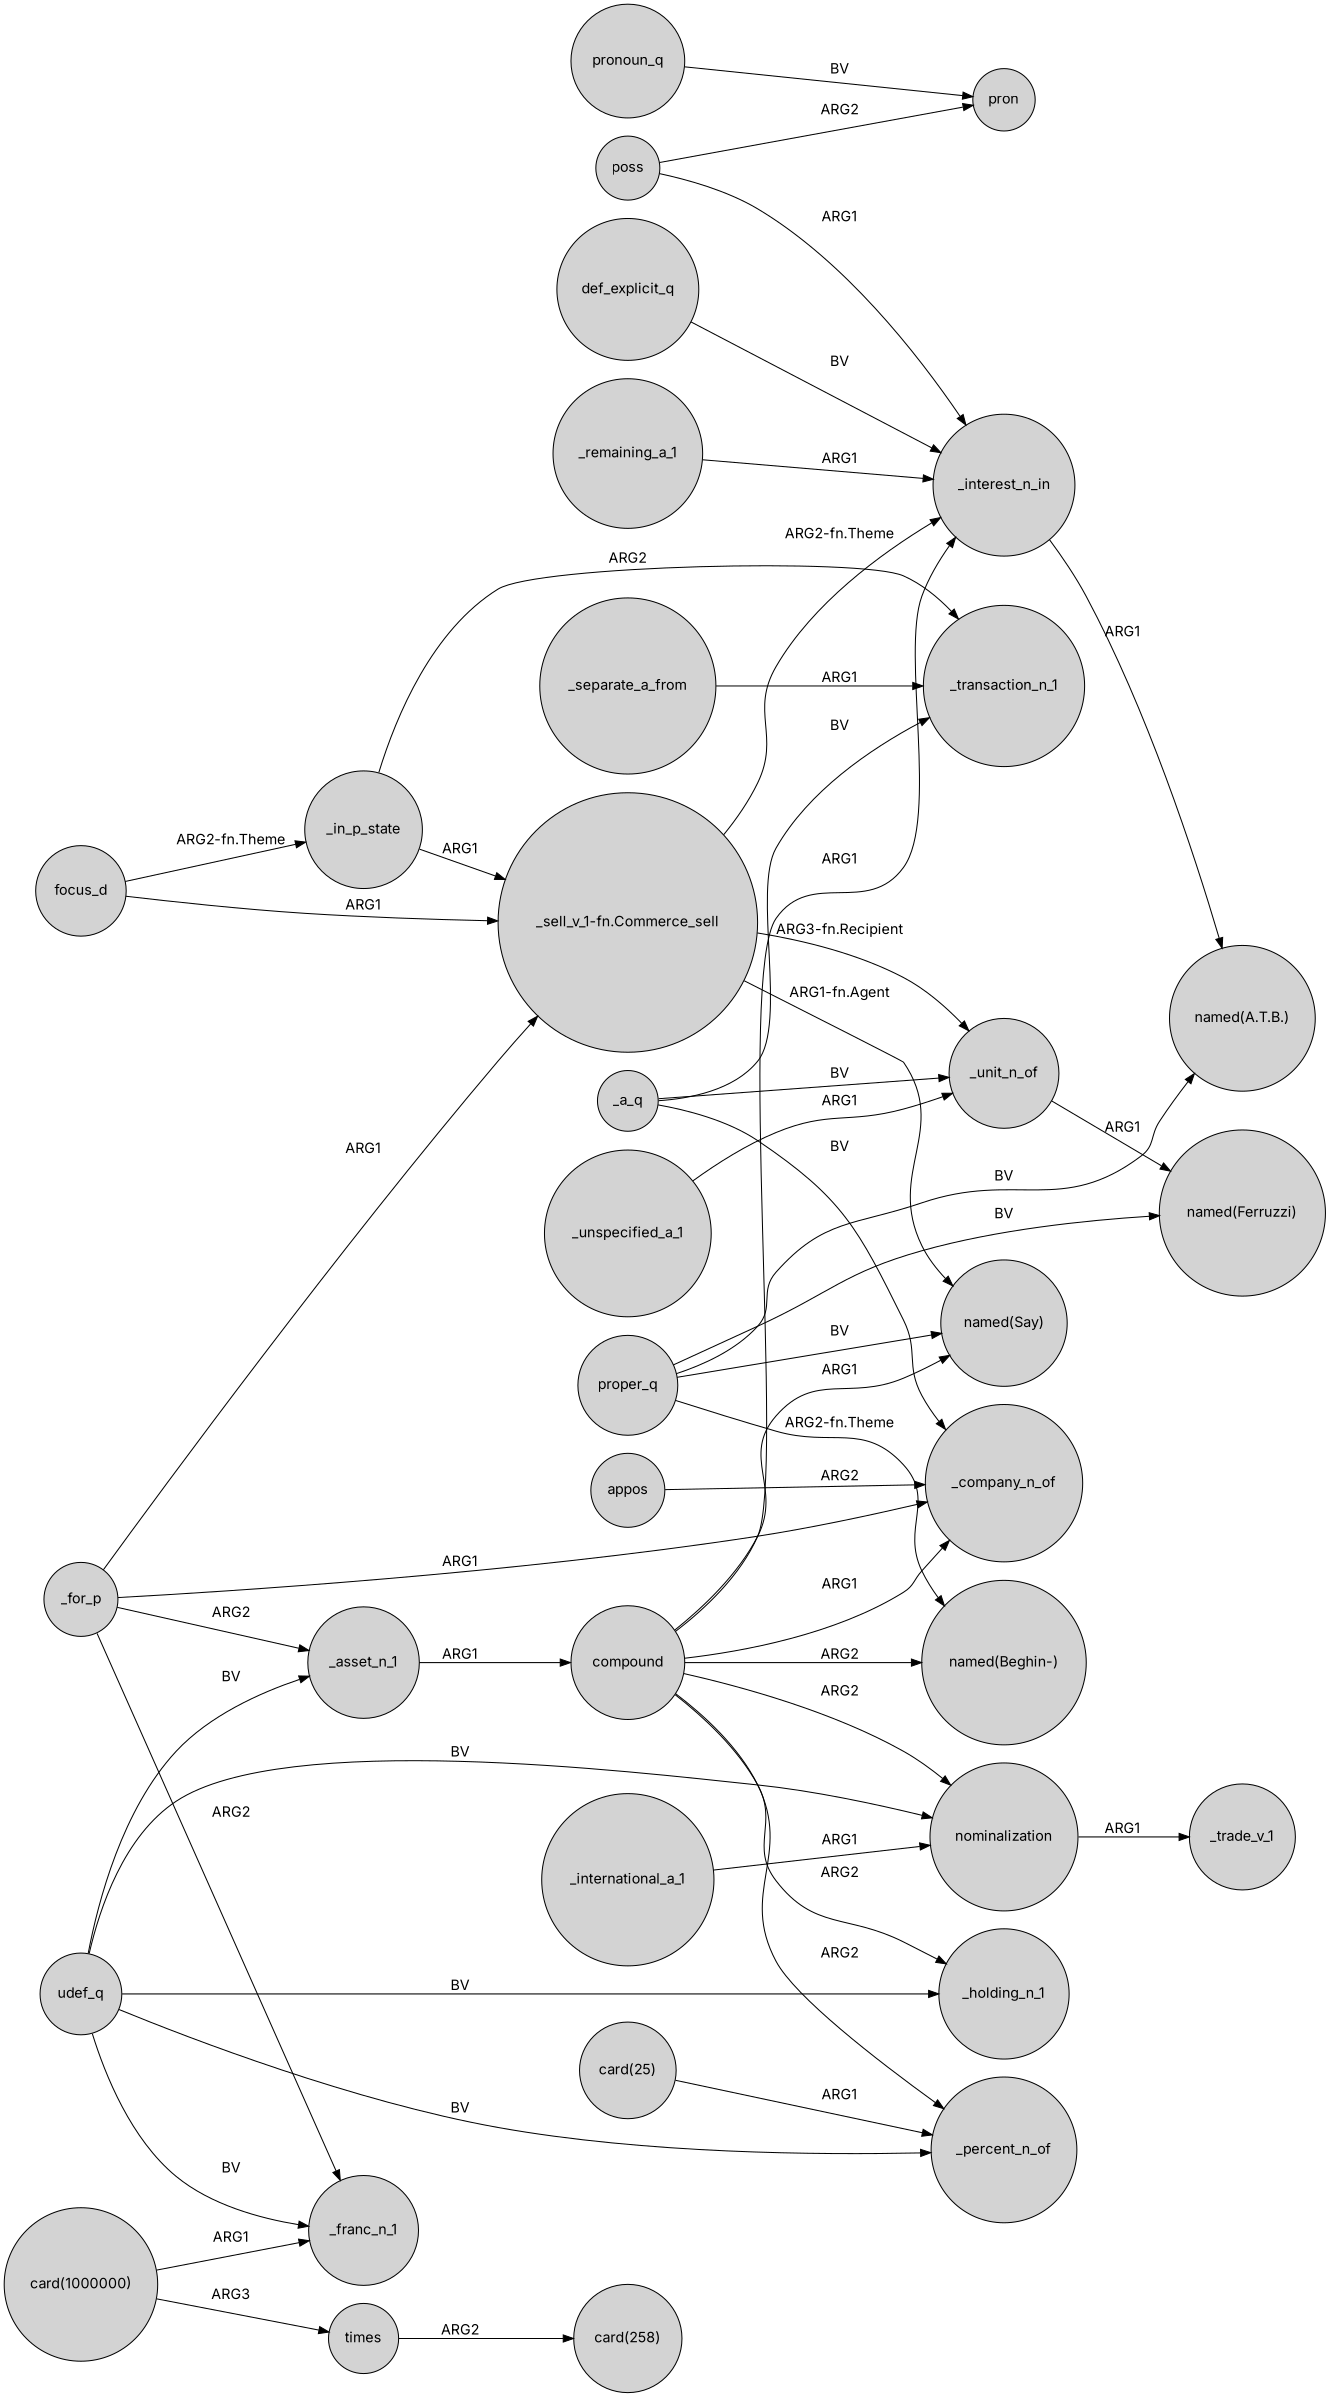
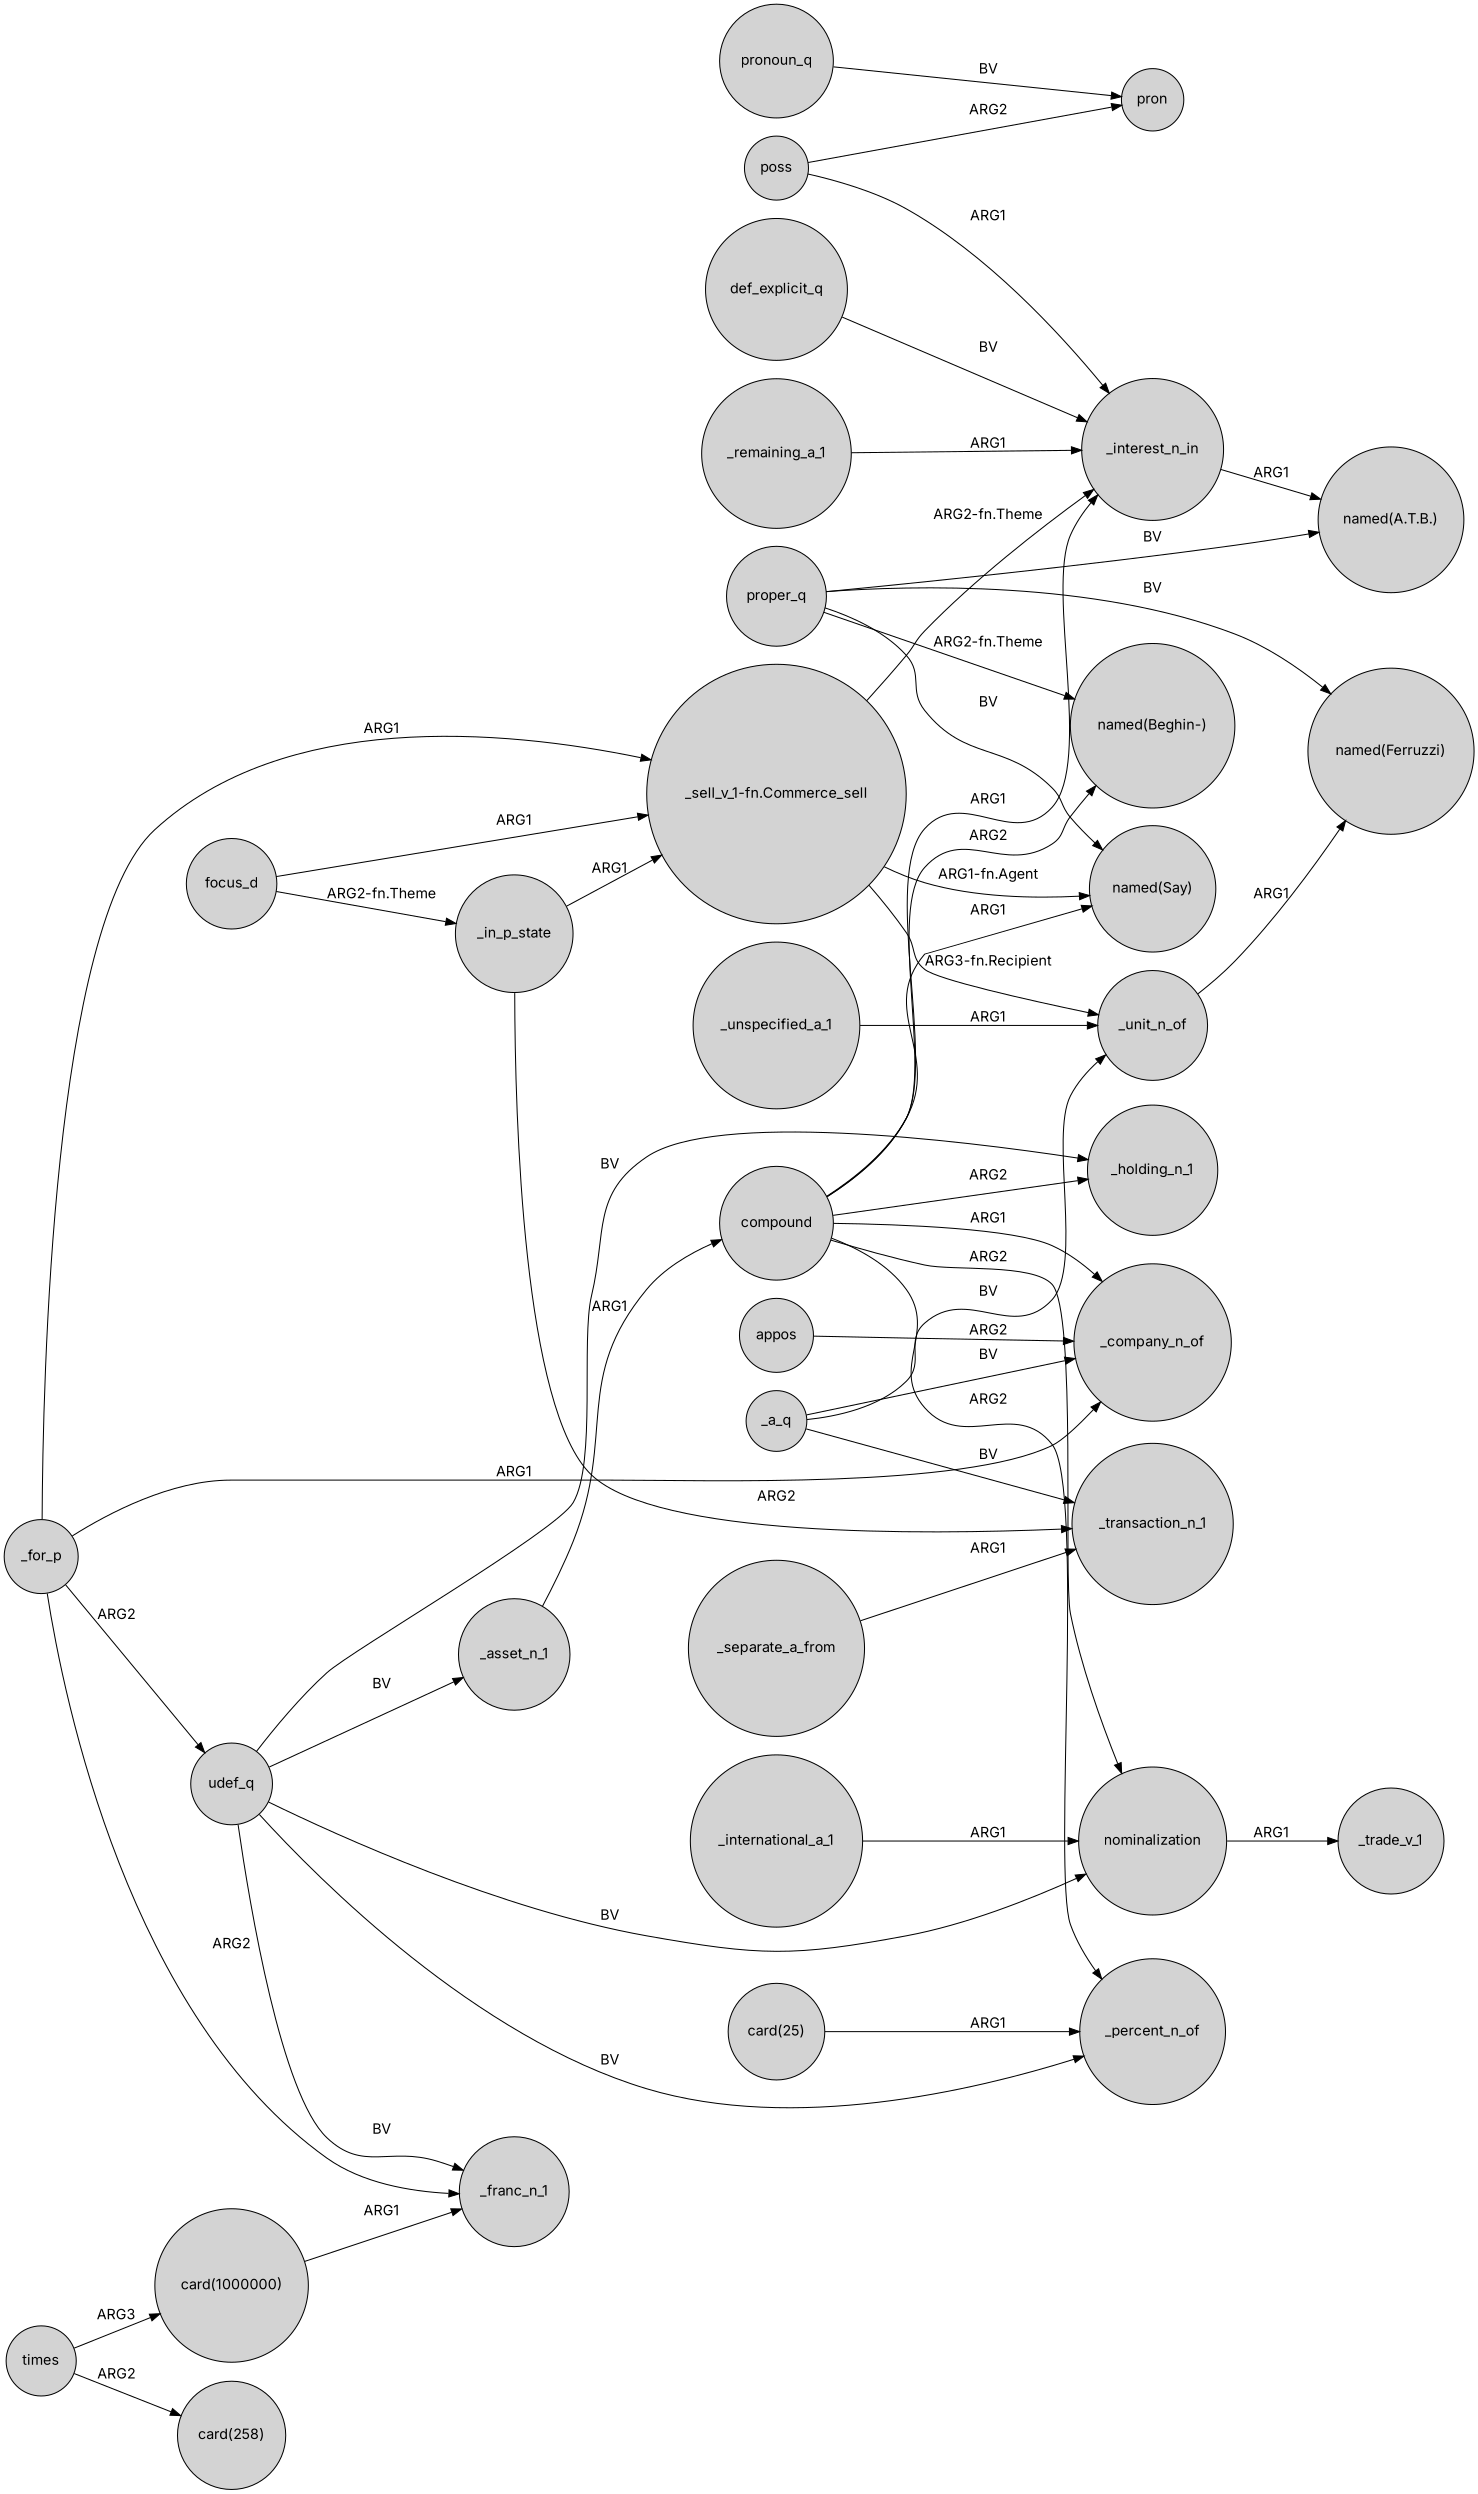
  digraph {
    fontname=Inter
    rankdir=LR
    node [fontname=Inter shape=circle style=filled]
    edge [fontname=Inter]
    "_sell_v_1-fn.Commerce_sell"
    _unit_n_of
    "named(Say)"
    _interest_n_in
    "named(Ferruzzi)"
    "named(A.T.B.)"
    _in_p_state
    _transaction_n_1
    _international_a_1
    nominalization
    _trade_v_1
    poss
    pron
    def_explicit_q
    proper_q
    "named(Beghin-)"
    "card(25)"
    _percent_n_of
    focus_d
    compound
    _holding_n_1
    _company_n_of
    _asset_n_1
    times
    "card(258)"
    "card(1000000)"
    _franc_n_1
    _for_p
    udef_q
    _a_q
    pronoun_q
    _remaining_a_1
    appos
    _separate_a_from
    _unspecified_a_1
    "_sell_v_1-fn.Commerce_sell" -> _unit_n_of [label="ARG3-fn.Recipient"]
    "_sell_v_1-fn.Commerce_sell" -> "named(Say)" [label="ARG1-fn.Agent"]
    "_sell_v_1-fn.Commerce_sell" -> _interest_n_in [label="ARG2-fn.Theme"]
    _unit_n_of -> "named(Ferruzzi)" [label=ARG1]
    _interest_n_in -> "named(A.T.B.)" [label=ARG1]
    _in_p_state -> "_sell_v_1-fn.Commerce_sell" [label=ARG1]
    _in_p_state -> _transaction_n_1 [label=ARG2]
    _international_a_1 -> nominalization [label=ARG1]
    nominalization -> _trade_v_1 [label=ARG1]
    poss -> _interest_n_in [label=ARG1]
    poss -> pron [label=ARG2]
    def_explicit_q -> _interest_n_in [label=BV]
    proper_q -> "named(Say)" [label=BV]
    proper_q -> "named(Ferruzzi)" [label=BV]
    proper_q -> "named(A.T.B.)" [label=BV]
    proper_q -> "named(Beghin-)" [label="ARG2-fn.Theme"]
    "card(25)" -> _percent_n_of [label=ARG1]
    focus_d -> "_sell_v_1-fn.Commerce_sell" [label=ARG1]
    focus_d -> _in_p_state [label="ARG2-fn.Theme"]
    compound -> "named(Say)" [label=ARG1]
    compound -> _interest_n_in [label=ARG1]
    compound -> nominalization [label=ARG2]
    compound -> "named(Beghin-)" [label=ARG2]
    compound -> _percent_n_of [label=ARG2]
    compound -> _holding_n_1 [label=ARG2]
    compound -> _company_n_of [label=ARG1]
    _asset_n_1 -> compound [label=ARG1]
    times -> "card(258)" [label=ARG2]
-   "card(1000000)" -> times [label=ARG3]
+   times -> "card(1000000)" [label=ARG3]
    "card(1000000)" -> _franc_n_1 [label=ARG1]
    _for_p -> "_sell_v_1-fn.Commerce_sell" [label=ARG1]
    _for_p -> _company_n_of [label=ARG1]
-   _for_p -> _asset_n_1 [label=ARG2]
+   _for_p -> udef_q [label=ARG2]
    _for_p -> _franc_n_1 [label=ARG2]
    udef_q -> nominalization [label=BV]
    udef_q -> _percent_n_of [label=BV]
    udef_q -> _holding_n_1 [label=BV]
    udef_q -> _asset_n_1 [label=BV]
    udef_q -> _franc_n_1 [label=BV]
    _a_q -> _unit_n_of [label=BV]
    _a_q -> _transaction_n_1 [label=BV]
    _a_q -> _company_n_of [label=BV]
    pronoun_q -> pron [label=BV]
    _remaining_a_1 -> _interest_n_in [label=ARG1]
    appos -> _company_n_of [label=ARG2]
    _separate_a_from -> _transaction_n_1 [label=ARG1]
    _unspecified_a_1 -> _unit_n_of [label=ARG1]
  }
